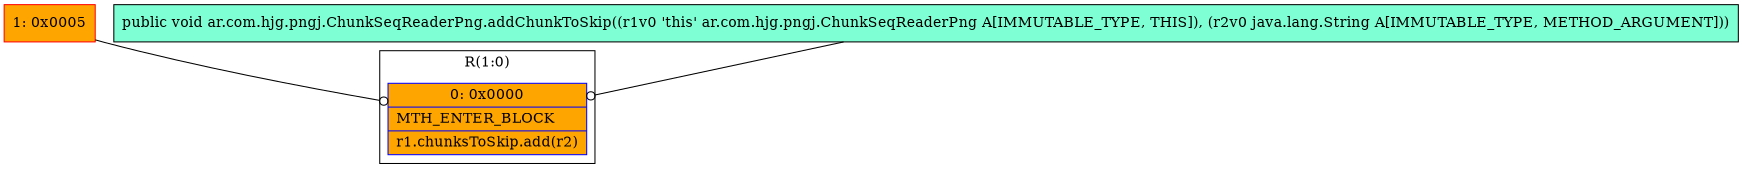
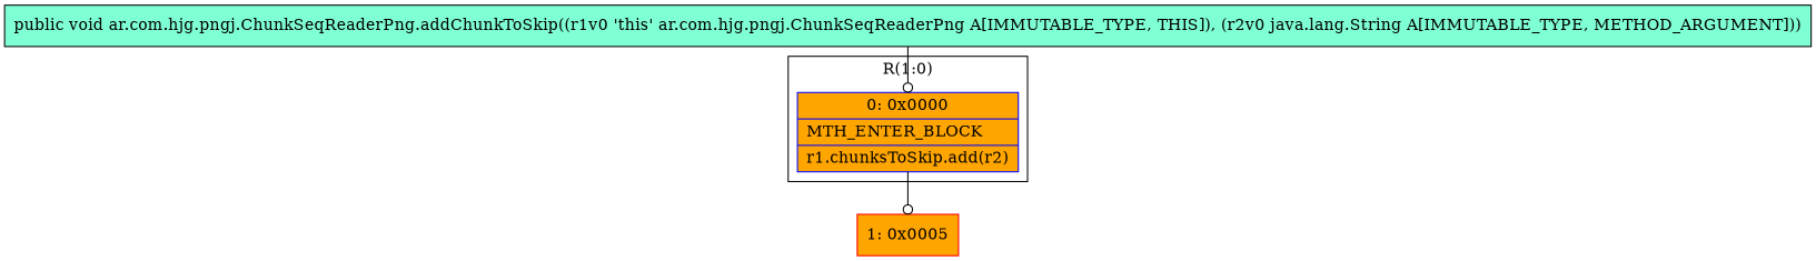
  digraph {
    node [shape=record style=filled fillcolor=orange]
    edge [arrowhead=odot]
    n1 [color=blue label="{0\:\ 0x0000|MTH_ENTER_BLOCK\l|r1.chunksToSkip.add(r2)\l}"]
    n2 [color=red label="{1\:\ 0x0005}"]
    n3 [label="{public void ar.com.hjg.pngj.ChunkSeqReaderPng.addChunkToSkip((r1v0 'this' ar.com.hjg.pngj.ChunkSeqReaderPng A[IMMUTABLE_TYPE, THIS]), (r2v0 java.lang.String A[IMMUTABLE_TYPE, METHOD_ARGUMENT])) }" fillcolor=aquamarine]
    subgraph cluster_1 {
      label="R(1:0)"
      n1
    }
-   n2 -> n1
+   n1 -> n2
    n3 -> n1
  }
